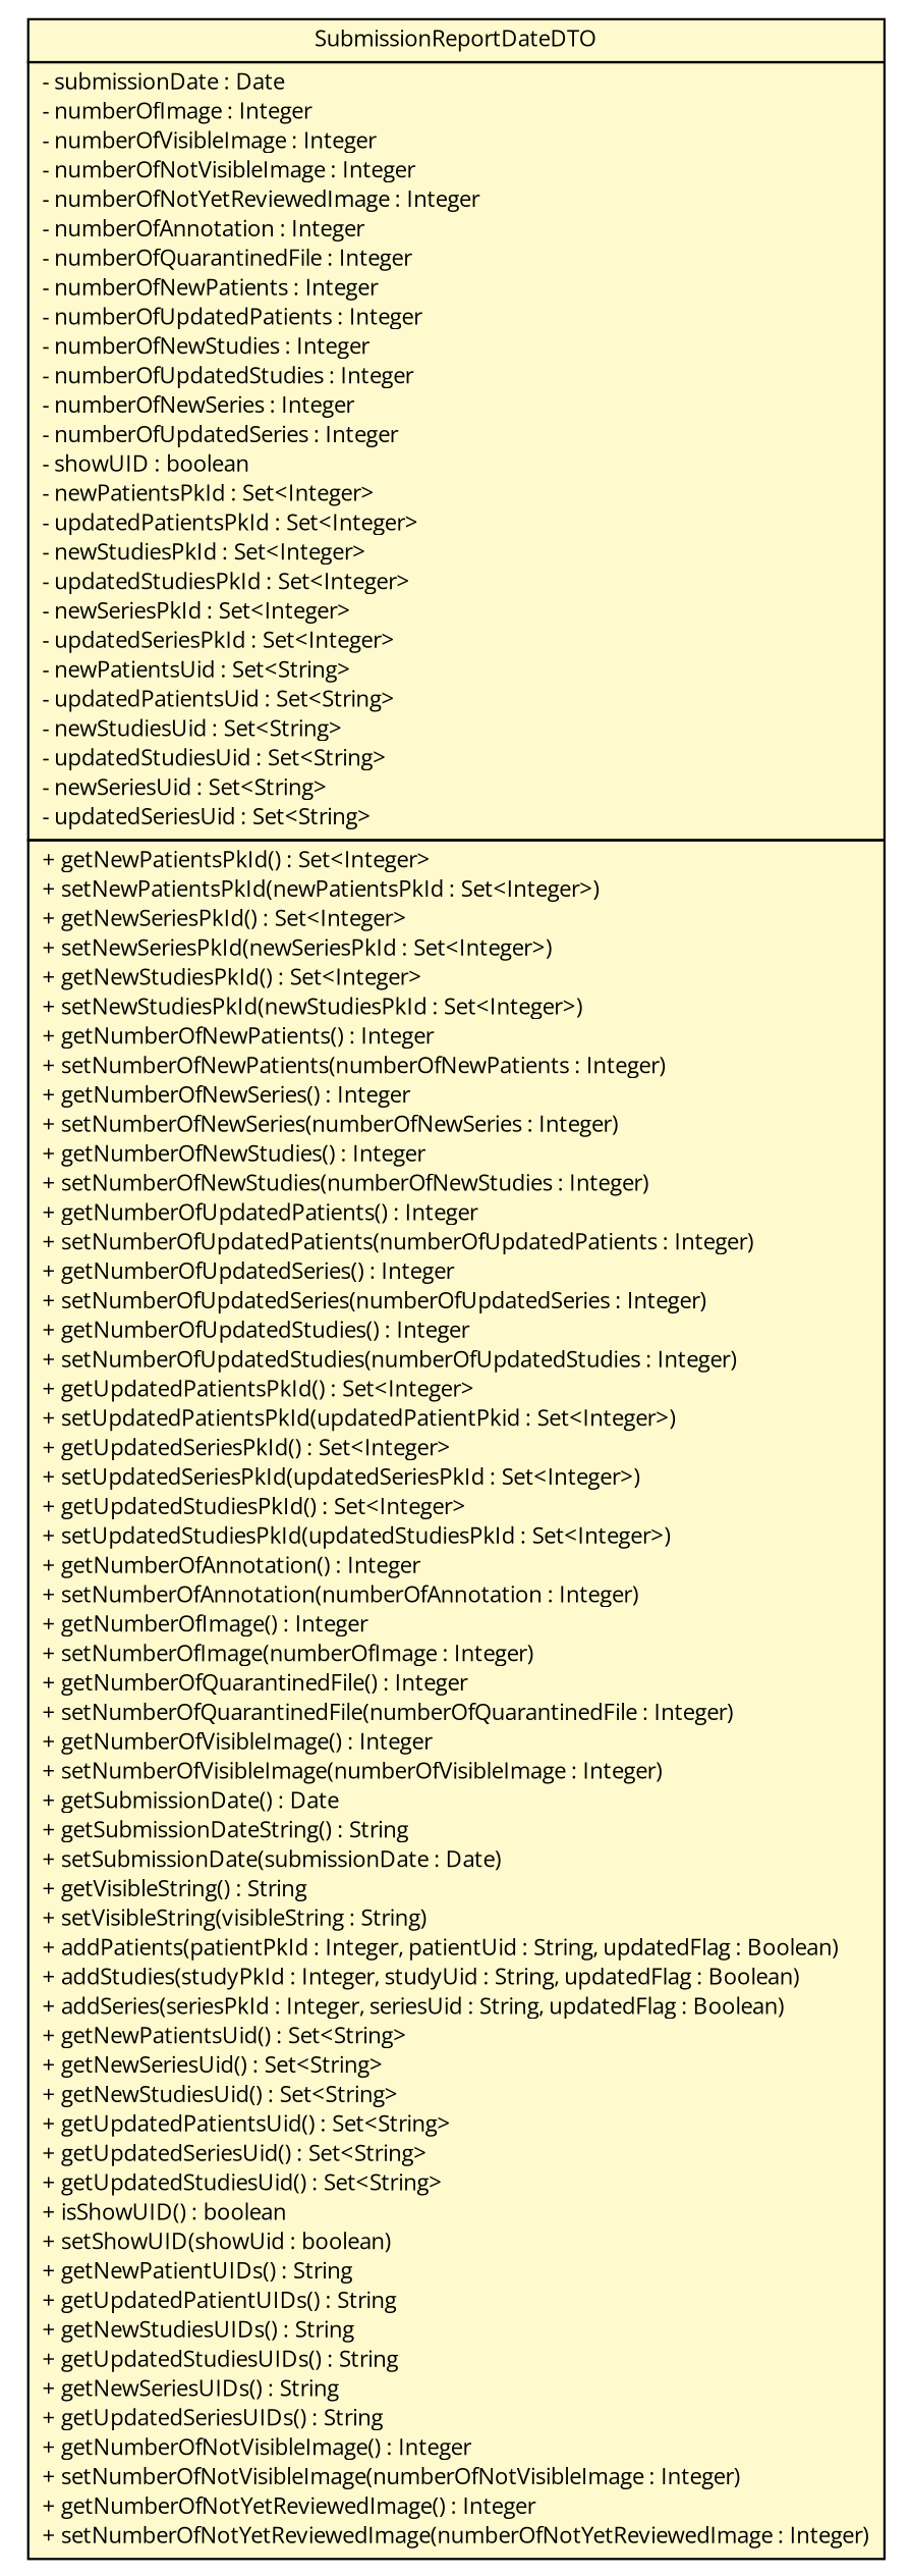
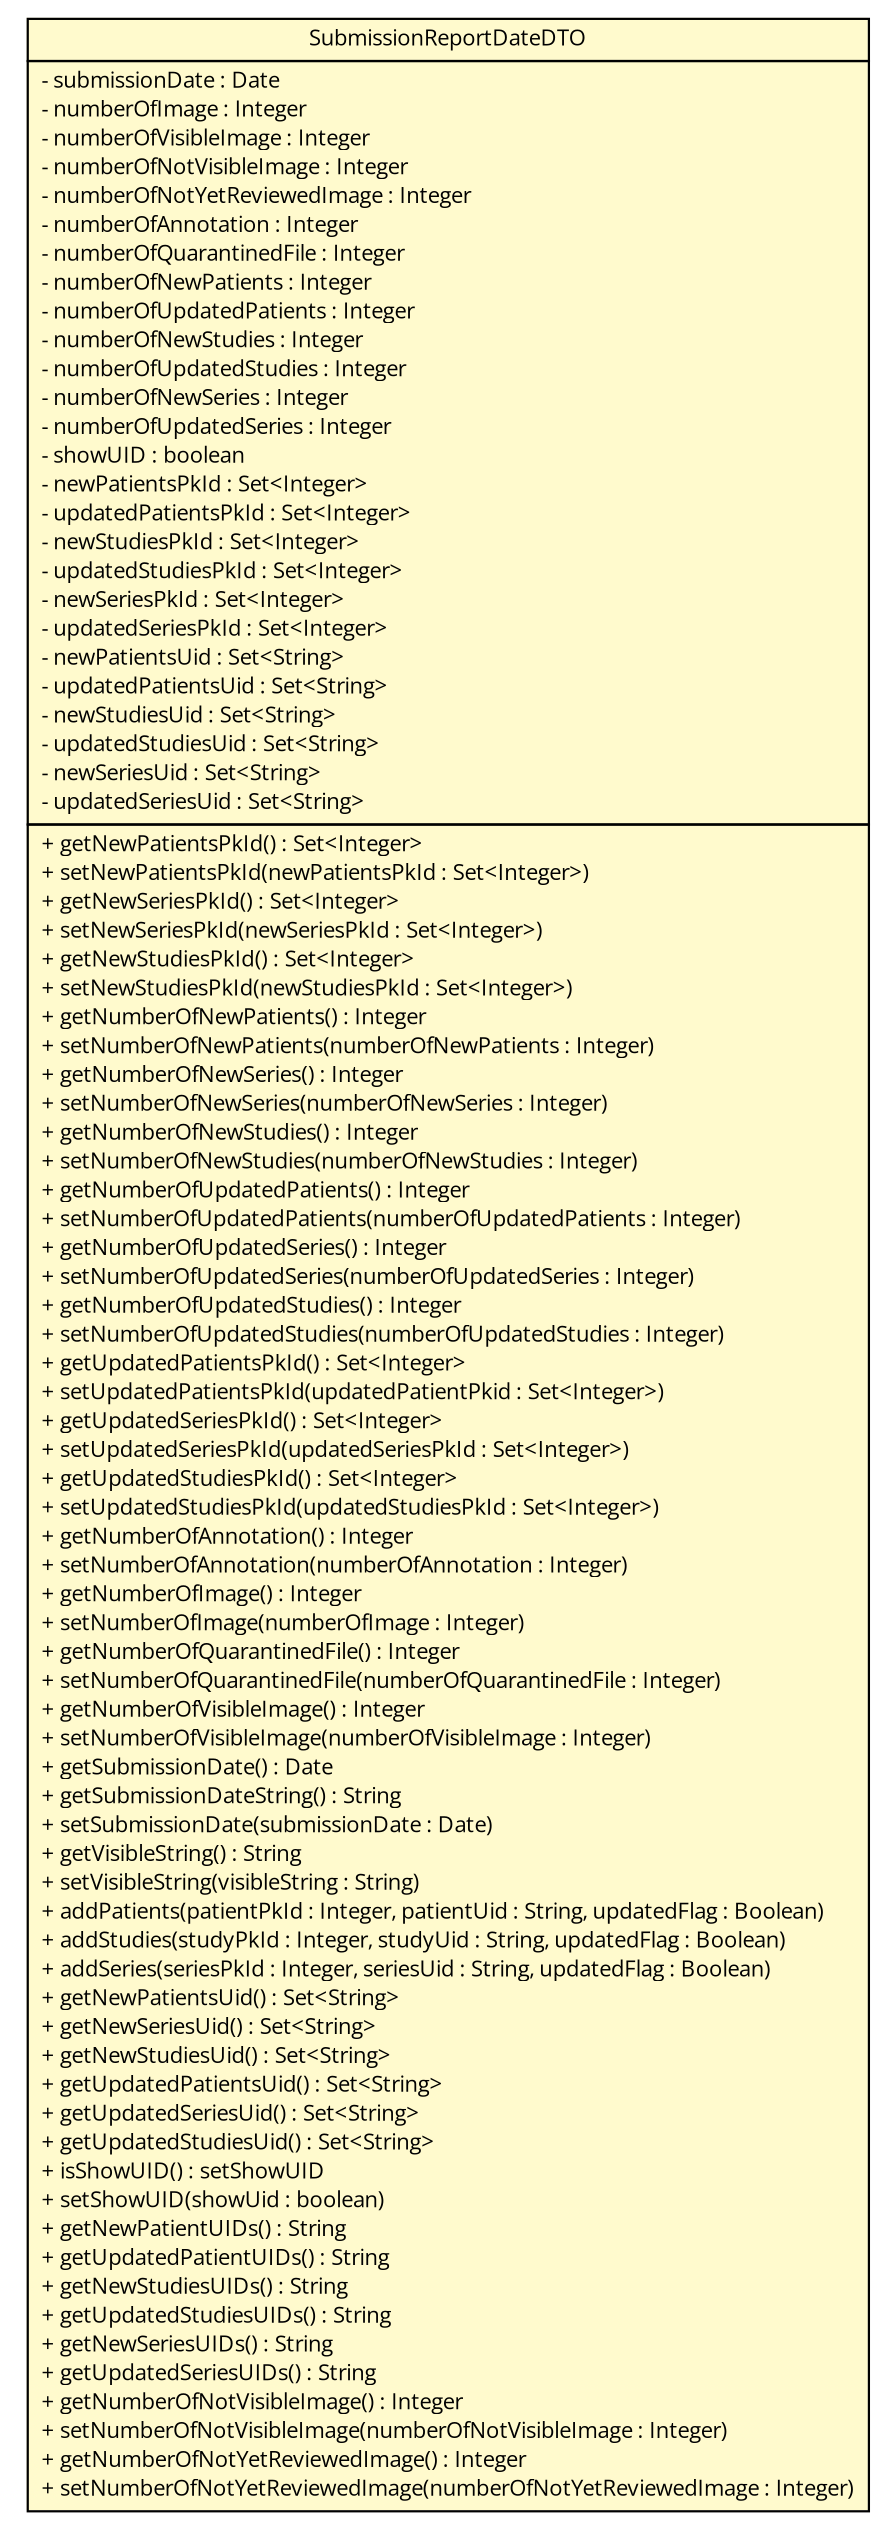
  digraph {
    fontname="Open Sans"
-   n1 [fontcolor=black fontname="Open Sans" fontsize=10.0 label=<<table border="0" cellborder="1" cellspacing="0" cellpadding="2" port="p" bgcolor="lemonChiffon" href="./SubmissionReportDateDTO.html"> 		<tr><td><table border="0" cellspacing="0" cellpadding="1"> 			<tr><td> SubmissionReportDateDTO </td></tr> 		</table></td></tr> 		<tr><td><table border="0" cellspacing="0" cellpadding="1"> 			<tr><td align="left"> - submissionDate : Date </td></tr> 			<tr><td align="left"> - numberOfImage : Integer </td></tr> 			<tr><td align="left"> - numberOfVisibleImage : Integer </td></tr> 			<tr><td align="left"> - numberOfNotVisibleImage : Integer </td></tr> 			<tr><td align="left"> - numberOfNotYetReviewedImage : Integer </td></tr> 			<tr><td align="left"> - numberOfAnnotation : Integer </td></tr> 			<tr><td align="left"> - numberOfQuarantinedFile : Integer </td></tr> 			<tr><td align="left"> - numberOfNewPatients : Integer </td></tr> 			<tr><td align="left"> - numberOfUpdatedPatients : Integer </td></tr> 			<tr><td align="left"> - numberOfNewStudies : Integer </td></tr> 			<tr><td align="left"> - numberOfUpdatedStudies : Integer </td></tr> 			<tr><td align="left"> - numberOfNewSeries : Integer </td></tr> 			<tr><td align="left"> - numberOfUpdatedSeries : Integer </td></tr> 			<tr><td align="left"> - showUID : boolean </td></tr> 			<tr><td align="left"> - newPatientsPkId : Set&lt;Integer&gt; </td></tr> 			<tr><td align="left"> - updatedPatientsPkId : Set&lt;Integer&gt; </td></tr> 			<tr><td align="left"> - newStudiesPkId : Set&lt;Integer&gt; </td></tr> 			<tr><td align="left"> - updatedStudiesPkId : Set&lt;Integer&gt; </td></tr> 			<tr><td align="left"> - newSeriesPkId : Set&lt;Integer&gt; </td></tr> 			<tr><td align="left"> - updatedSeriesPkId : Set&lt;Integer&gt; </td></tr> 			<tr><td align="left"> - newPatientsUid : Set&lt;String&gt; </td></tr> 			<tr><td align="left"> - updatedPatientsUid : Set&lt;String&gt; </td></tr> 			<tr><td align="left"> - newStudiesUid : Set&lt;String&gt; </td></tr> 			<tr><td align="left"> - updatedStudiesUid : Set&lt;String&gt; </td></tr> 			<tr><td align="left"> - newSeriesUid : Set&lt;String&gt; </td></tr> 			<tr><td align="left"> - updatedSeriesUid : Set&lt;String&gt; </td></tr> 		</table></td></tr> 		<tr><td><table border="0" cellspacing="0" cellpadding="1"> 			<tr><td align="left"> + getNewPatientsPkId() : Set&lt;Integer&gt; </td></tr> 			<tr><td align="left"> + setNewPatientsPkId(newPatientsPkId : Set&lt;Integer&gt;) </td></tr> 			<tr><td align="left"> + getNewSeriesPkId() : Set&lt;Integer&gt; </td></tr> 			<tr><td align="left"> + setNewSeriesPkId(newSeriesPkId : Set&lt;Integer&gt;) </td></tr> 			<tr><td align="left"> + getNewStudiesPkId() : Set&lt;Integer&gt; </td></tr> 			<tr><td align="left"> + setNewStudiesPkId(newStudiesPkId : Set&lt;Integer&gt;) </td></tr> 			<tr><td align="left"> + getNumberOfNewPatients() : Integer </td></tr> 			<tr><td align="left"> + setNumberOfNewPatients(numberOfNewPatients : Integer) </td></tr> 			<tr><td align="left"> + getNumberOfNewSeries() : Integer </td></tr> 			<tr><td align="left"> + setNumberOfNewSeries(numberOfNewSeries : Integer) </td></tr> 			<tr><td align="left"> + getNumberOfNewStudies() : Integer </td></tr> 			<tr><td align="left"> + setNumberOfNewStudies(numberOfNewStudies : Integer) </td></tr> 			<tr><td align="left"> + getNumberOfUpdatedPatients() : Integer </td></tr> 			<tr><td align="left"> + setNumberOfUpdatedPatients(numberOfUpdatedPatients : Integer) </td></tr> 			<tr><td align="left"> + getNumberOfUpdatedSeries() : Integer </td></tr> 			<tr><td align="left"> + setNumberOfUpdatedSeries(numberOfUpdatedSeries : Integer) </td></tr> 			<tr><td align="left"> + getNumberOfUpdatedStudies() : Integer </td></tr> 			<tr><td align="left"> + setNumberOfUpdatedStudies(numberOfUpdatedStudies : Integer) </td></tr> 			<tr><td align="left"> + getUpdatedPatientsPkId() : Set&lt;Integer&gt; </td></tr> 			<tr><td align="left"> + setUpdatedPatientsPkId(updatedPatientPkid : Set&lt;Integer&gt;) </td></tr> 			<tr><td align="left"> + getUpdatedSeriesPkId() : Set&lt;Integer&gt; </td></tr> 			<tr><td align="left"> + setUpdatedSeriesPkId(updatedSeriesPkId : Set&lt;Integer&gt;) </td></tr> 			<tr><td align="left"> + getUpdatedStudiesPkId() : Set&lt;Integer&gt; </td></tr> 			<tr><td align="left"> + setUpdatedStudiesPkId(updatedStudiesPkId : Set&lt;Integer&gt;) </td></tr> 			<tr><td align="left"> + getNumberOfAnnotation() : Integer </td></tr> 			<tr><td align="left"> + setNumberOfAnnotation(numberOfAnnotation : Integer) </td></tr> 			<tr><td align="left"> + getNumberOfImage() : Integer </td></tr> 			<tr><td align="left"> + setNumberOfImage(numberOfImage : Integer) </td></tr> 			<tr><td align="left"> + getNumberOfQuarantinedFile() : Integer </td></tr> 			<tr><td align="left"> + setNumberOfQuarantinedFile(numberOfQuarantinedFile : Integer) </td></tr> 			<tr><td align="left"> + getNumberOfVisibleImage() : Integer </td></tr> 			<tr><td align="left"> + setNumberOfVisibleImage(numberOfVisibleImage : Integer) </td></tr> 			<tr><td align="left"> + getSubmissionDate() : Date </td></tr> 			<tr><td align="left"> + getSubmissionDateString() : String </td></tr> 			<tr><td align="left"> + setSubmissionDate(submissionDate : Date) </td></tr> 			<tr><td align="left"> + getVisibleString() : String </td></tr> 			<tr><td align="left"> + setVisibleString(visibleString : String) </td></tr> 			<tr><td align="left"> + addPatients(patientPkId : Integer, patientUid : String, updatedFlag : Boolean) </td></tr> 			<tr><td align="left"> + addStudies(studyPkId : Integer, studyUid : String, updatedFlag : Boolean) </td></tr> 			<tr><td align="left"> + addSeries(seriesPkId : Integer, seriesUid : String, updatedFlag : Boolean) </td></tr> 			<tr><td align="left"> + getNewPatientsUid() : Set&lt;String&gt; </td></tr> 			<tr><td align="left"> + getNewSeriesUid() : Set&lt;String&gt; </td></tr> 			<tr><td align="left"> + getNewStudiesUid() : Set&lt;String&gt; </td></tr> 			<tr><td align="left"> + getUpdatedPatientsUid() : Set&lt;String&gt; </td></tr> 			<tr><td align="left"> + getUpdatedSeriesUid() : Set&lt;String&gt; </td></tr> 			<tr><td align="left"> + getUpdatedStudiesUid() : Set&lt;String&gt; </td></tr> 			<tr><td align="left"> + isShowUID() : boolean </td></tr> 			<tr><td align="left"> + setShowUID(showUid : boolean) </td></tr> 			<tr><td align="left"> + getNewPatientUIDs() : String </td></tr> 			<tr><td align="left"> + getUpdatedPatientUIDs() : String </td></tr> 			<tr><td align="left"> + getNewStudiesUIDs() : String </td></tr> 			<tr><td align="left"> + getUpdatedStudiesUIDs() : String </td></tr> 			<tr><td align="left"> + getNewSeriesUIDs() : String </td></tr> 			<tr><td align="left"> + getUpdatedSeriesUIDs() : String </td></tr> 			<tr><td align="left"> + getNumberOfNotVisibleImage() : Integer </td></tr> 			<tr><td align="left"> + setNumberOfNotVisibleImage(numberOfNotVisibleImage : Integer) </td></tr> 			<tr><td align="left"> + getNumberOfNotYetReviewedImage() : Integer </td></tr> 			<tr><td align="left"> + setNumberOfNotYetReviewedImage(numberOfNotYetReviewedImage : Integer) </td></tr> 		</table></td></tr> 		</table>> shape=plaintext]
+   n1 [fontcolor=black fontname="Open Sans" fontsize=10.0 label=<<table border="0" cellborder="1" cellspacing="0" cellpadding="2" port="p" bgcolor="lemonChiffon" href="./SubmissionReportDateDTO.html"> 		<tr><td><table border="0" cellspacing="0" cellpadding="1"> 			<tr><td> SubmissionReportDateDTO </td></tr> 		</table></td></tr> 		<tr><td><table border="0" cellspacing="0" cellpadding="1"> 			<tr><td align="left"> - submissionDate : Date </td></tr> 			<tr><td align="left"> - numberOfImage : Integer </td></tr> 			<tr><td align="left"> - numberOfVisibleImage : Integer </td></tr> 			<tr><td align="left"> - numberOfNotVisibleImage : Integer </td></tr> 			<tr><td align="left"> - numberOfNotYetReviewedImage : Integer </td></tr> 			<tr><td align="left"> - numberOfAnnotation : Integer </td></tr> 			<tr><td align="left"> - numberOfQuarantinedFile : Integer </td></tr> 			<tr><td align="left"> - numberOfNewPatients : Integer </td></tr> 			<tr><td align="left"> - numberOfUpdatedPatients : Integer </td></tr> 			<tr><td align="left"> - numberOfNewStudies : Integer </td></tr> 			<tr><td align="left"> - numberOfUpdatedStudies : Integer </td></tr> 			<tr><td align="left"> - numberOfNewSeries : Integer </td></tr> 			<tr><td align="left"> - numberOfUpdatedSeries : Integer </td></tr> 			<tr><td align="left"> - showUID : boolean </td></tr> 			<tr><td align="left"> - newPatientsPkId : Set&lt;Integer&gt; </td></tr> 			<tr><td align="left"> - updatedPatientsPkId : Set&lt;Integer&gt; </td></tr> 			<tr><td align="left"> - newStudiesPkId : Set&lt;Integer&gt; </td></tr> 			<tr><td align="left"> - updatedStudiesPkId : Set&lt;Integer&gt; </td></tr> 			<tr><td align="left"> - newSeriesPkId : Set&lt;Integer&gt; </td></tr> 			<tr><td align="left"> - updatedSeriesPkId : Set&lt;Integer&gt; </td></tr> 			<tr><td align="left"> - newPatientsUid : Set&lt;String&gt; </td></tr> 			<tr><td align="left"> - updatedPatientsUid : Set&lt;String&gt; </td></tr> 			<tr><td align="left"> - newStudiesUid : Set&lt;String&gt; </td></tr> 			<tr><td align="left"> - updatedStudiesUid : Set&lt;String&gt; </td></tr> 			<tr><td align="left"> - newSeriesUid : Set&lt;String&gt; </td></tr> 			<tr><td align="left"> - updatedSeriesUid : Set&lt;String&gt; </td></tr> 		</table></td></tr> 		<tr><td><table border="0" cellspacing="0" cellpadding="1"> 			<tr><td align="left"> + getNewPatientsPkId() : Set&lt;Integer&gt; </td></tr> 			<tr><td align="left"> + setNewPatientsPkId(newPatientsPkId : Set&lt;Integer&gt;) </td></tr> 			<tr><td align="left"> + getNewSeriesPkId() : Set&lt;Integer&gt; </td></tr> 			<tr><td align="left"> + setNewSeriesPkId(newSeriesPkId : Set&lt;Integer&gt;) </td></tr> 			<tr><td align="left"> + getNewStudiesPkId() : Set&lt;Integer&gt; </td></tr> 			<tr><td align="left"> + setNewStudiesPkId(newStudiesPkId : Set&lt;Integer&gt;) </td></tr> 			<tr><td align="left"> + getNumberOfNewPatients() : Integer </td></tr> 			<tr><td align="left"> + setNumberOfNewPatients(numberOfNewPatients : Integer) </td></tr> 			<tr><td align="left"> + getNumberOfNewSeries() : Integer </td></tr> 			<tr><td align="left"> + setNumberOfNewSeries(numberOfNewSeries : Integer) </td></tr> 			<tr><td align="left"> + getNumberOfNewStudies() : Integer </td></tr> 			<tr><td align="left"> + setNumberOfNewStudies(numberOfNewStudies : Integer) </td></tr> 			<tr><td align="left"> + getNumberOfUpdatedPatients() : Integer </td></tr> 			<tr><td align="left"> + setNumberOfUpdatedPatients(numberOfUpdatedPatients : Integer) </td></tr> 			<tr><td align="left"> + getNumberOfUpdatedSeries() : Integer </td></tr> 			<tr><td align="left"> + setNumberOfUpdatedSeries(numberOfUpdatedSeries : Integer) </td></tr> 			<tr><td align="left"> + getNumberOfUpdatedStudies() : Integer </td></tr> 			<tr><td align="left"> + setNumberOfUpdatedStudies(numberOfUpdatedStudies : Integer) </td></tr> 			<tr><td align="left"> + getUpdatedPatientsPkId() : Set&lt;Integer&gt; </td></tr> 			<tr><td align="left"> + setUpdatedPatientsPkId(updatedPatientPkid : Set&lt;Integer&gt;) </td></tr> 			<tr><td align="left"> + getUpdatedSeriesPkId() : Set&lt;Integer&gt; </td></tr> 			<tr><td align="left"> + setUpdatedSeriesPkId(updatedSeriesPkId : Set&lt;Integer&gt;) </td></tr> 			<tr><td align="left"> + getUpdatedStudiesPkId() : Set&lt;Integer&gt; </td></tr> 			<tr><td align="left"> + setUpdatedStudiesPkId(updatedStudiesPkId : Set&lt;Integer&gt;) </td></tr> 			<tr><td align="left"> + getNumberOfAnnotation() : Integer </td></tr> 			<tr><td align="left"> + setNumberOfAnnotation(numberOfAnnotation : Integer) </td></tr> 			<tr><td align="left"> + getNumberOfImage() : Integer </td></tr> 			<tr><td align="left"> + setNumberOfImage(numberOfImage : Integer) </td></tr> 			<tr><td align="left"> + getNumberOfQuarantinedFile() : Integer </td></tr> 			<tr><td align="left"> + setNumberOfQuarantinedFile(numberOfQuarantinedFile : Integer) </td></tr> 			<tr><td align="left"> + getNumberOfVisibleImage() : Integer </td></tr> 			<tr><td align="left"> + setNumberOfVisibleImage(numberOfVisibleImage : Integer) </td></tr> 			<tr><td align="left"> + getSubmissionDate() : Date </td></tr> 			<tr><td align="left"> + getSubmissionDateString() : String </td></tr> 			<tr><td align="left"> + setSubmissionDate(submissionDate : Date) </td></tr> 			<tr><td align="left"> + getVisibleString() : String </td></tr> 			<tr><td align="left"> + setVisibleString(visibleString : String) </td></tr> 			<tr><td align="left"> + addPatients(patientPkId : Integer, patientUid : String, updatedFlag : Boolean) </td></tr> 			<tr><td align="left"> + addStudies(studyPkId : Integer, studyUid : String, updatedFlag : Boolean) </td></tr> 			<tr><td align="left"> + addSeries(seriesPkId : Integer, seriesUid : String, updatedFlag : Boolean) </td></tr> 			<tr><td align="left"> + getNewPatientsUid() : Set&lt;String&gt; </td></tr> 			<tr><td align="left"> + getNewSeriesUid() : Set&lt;String&gt; </td></tr> 			<tr><td align="left"> + getNewStudiesUid() : Set&lt;String&gt; </td></tr> 			<tr><td align="left"> + getUpdatedPatientsUid() : Set&lt;String&gt; </td></tr> 			<tr><td align="left"> + getUpdatedSeriesUid() : Set&lt;String&gt; </td></tr> 			<tr><td align="left"> + getUpdatedStudiesUid() : Set&lt;String&gt; </td></tr> 			<tr><td align="left"> + isShowUID() : setShowUID </td></tr> 			<tr><td align="left"> + setShowUID(showUid : boolean) </td></tr> 			<tr><td align="left"> + getNewPatientUIDs() : String </td></tr> 			<tr><td align="left"> + getUpdatedPatientUIDs() : String </td></tr> 			<tr><td align="left"> + getNewStudiesUIDs() : String </td></tr> 			<tr><td align="left"> + getUpdatedStudiesUIDs() : String </td></tr> 			<tr><td align="left"> + getNewSeriesUIDs() : String </td></tr> 			<tr><td align="left"> + getUpdatedSeriesUIDs() : String </td></tr> 			<tr><td align="left"> + getNumberOfNotVisibleImage() : Integer </td></tr> 			<tr><td align="left"> + setNumberOfNotVisibleImage(numberOfNotVisibleImage : Integer) </td></tr> 			<tr><td align="left"> + getNumberOfNotYetReviewedImage() : Integer </td></tr> 			<tr><td align="left"> + setNumberOfNotYetReviewedImage(numberOfNotYetReviewedImage : Integer) </td></tr> 		</table></td></tr> 		</table>> shape=plaintext]
  }
